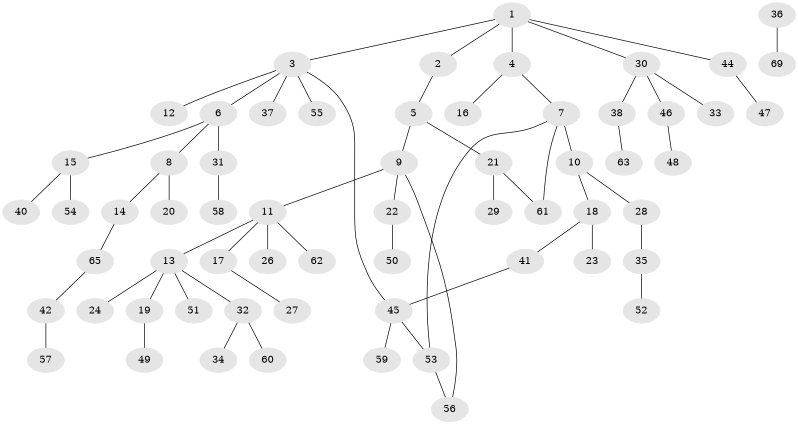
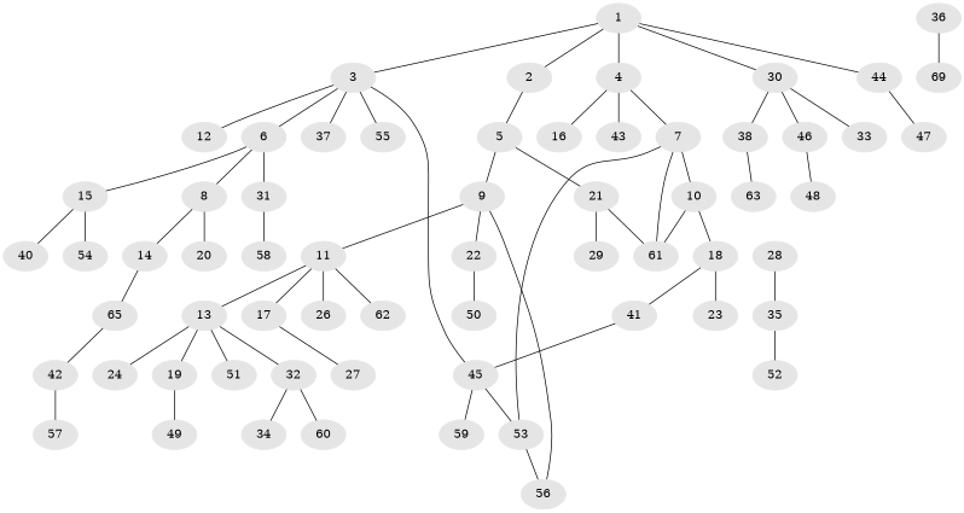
  graph {
    node [color=gray90 style=filled]
    1
    2
    3
    4
    30
    44
    5
    6
    12
    37
    45
    55
    7
    16
+   43
    33
    38
    46
    47
    9
    21
    8
    15
    31
    53
    59
    10
    61
    11
    22
    56
    29
    14
    20
    40
    54
    58
    18
    28
    n40 [label=65]
    13
    17
    26
    62
    50
    23
    41
    35
    19
    24
    32
    51
    27
    49
    34
    60
    42
    57
    52
    63
    48
    n62 [label=69]
    36
    1 -- 2
    1 -- 3
    1 -- 4
    1 -- 30
    1 -- 44
    2 -- 5
    3 -- 6
    3 -- 12
    3 -- 37
    3 -- 45
    3 -- 55
    4 -- 7
    4 -- 16
+   4 -- 43
    30 -- 33
    30 -- 38
    30 -- 46
    44 -- 47
    5 -- 9
    5 -- 21
    6 -- 8
    6 -- 15
    6 -- 31
    45 -- 53
    45 -- 59
    7 -- 53
    7 -- 10
    7 -- 61
    38 -- 63
    46 -- 48
    9 -- 11
    9 -- 22
    9 -- 56
    21 -- 61
    21 -- 29
    8 -- 14
    8 -- 20
    15 -- 40
    15 -- 54
    31 -- 58
    53 -- 56
    10 -- 18
-   10 -- 28
+   10 -- 61
    11 -- 13
    11 -- 17
    11 -- 26
    11 -- 62
    22 -- 50
    14 -- n40
    18 -- 23
    18 -- 41
    28 -- 35
    n40 -- 42
    13 -- 19
    13 -- 24
    13 -- 32
    13 -- 51
    17 -- 27
    41 -- 45
    35 -- 52
    19 -- 49
    32 -- 34
    32 -- 60
    42 -- 57
    36 -- n62
  }
